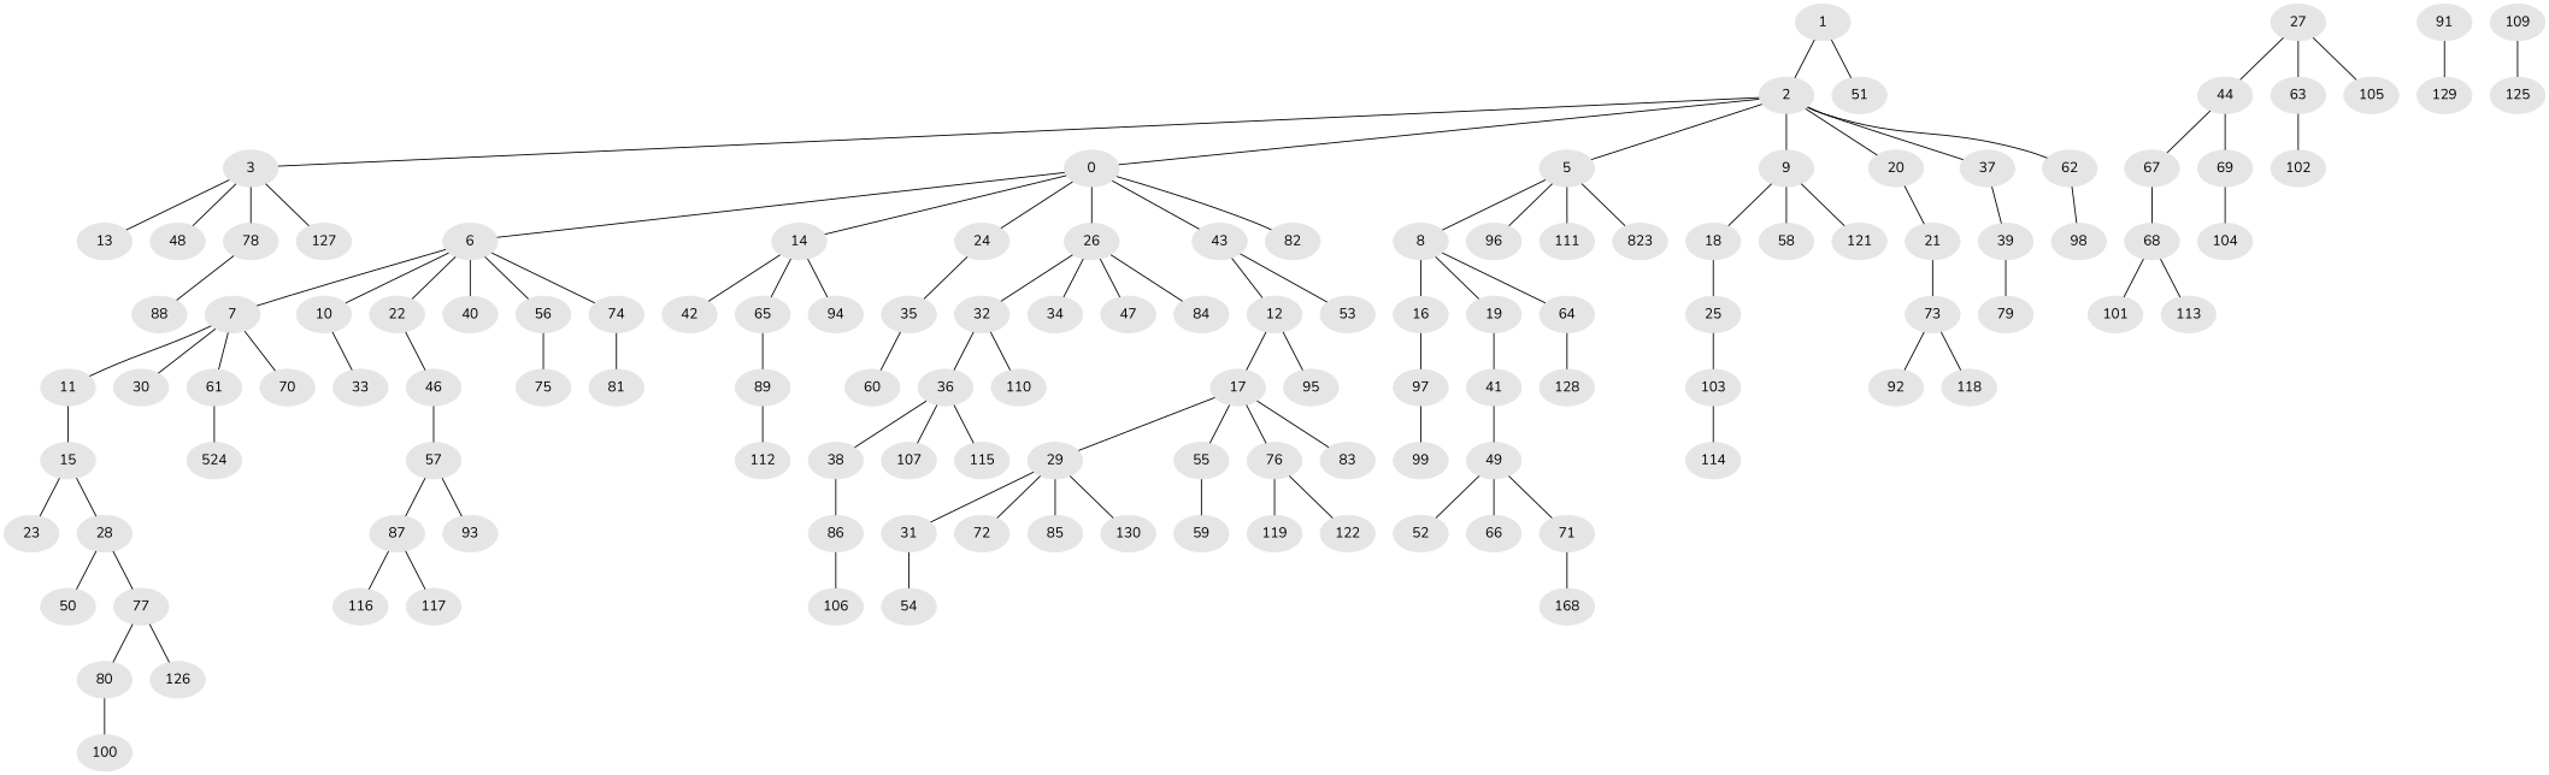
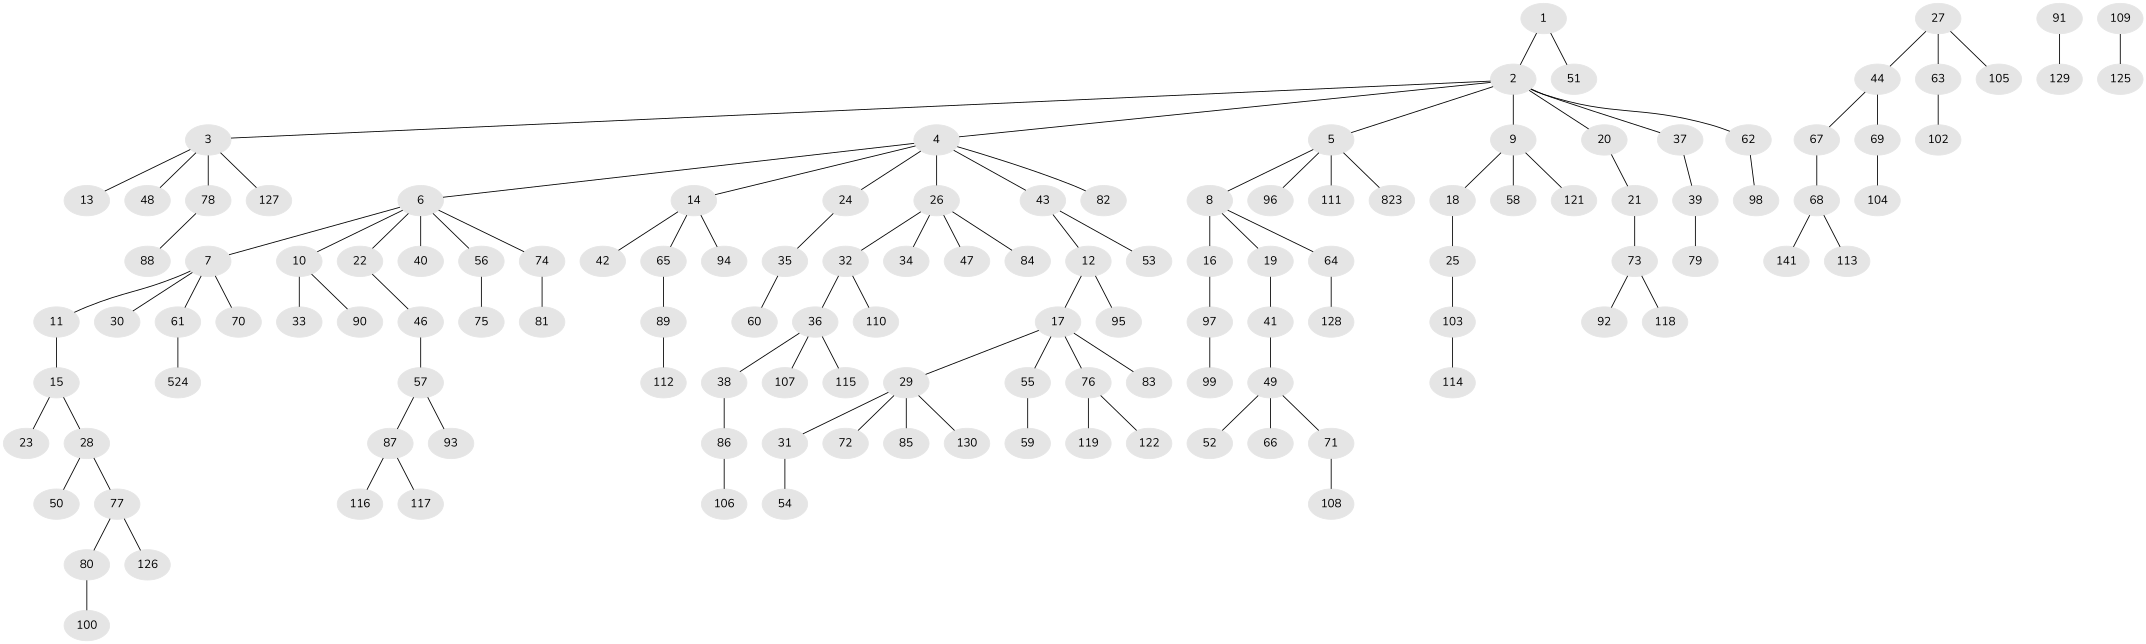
  graph {
    fontname=Nunito
    node [color=gray90 fontname=Nunito style=filled]
    edge [fontname=Nunito]
    1
    2
    51
    3
-   4 [label=0]
+   4
    5
    9
    20
    37
    62
    13
    48
    78
    127
    6
    14
    24
    26
    43
    82
    8
    96
    111
    n24 [label=823]
    18
    58
    121
    21
    39
    98
    27
    44
    63
    105
    88
    7
    10
    22
    40
    56
    74
    12
    17
    95
    42
    65
    94
    35
    32
    34
    47
    84
    53
    16
    19
    64
    11
    30
    61
    70
    33
+   90
    46
    75
    81
    15
    n67 [label=524]
    97
    41
    128
    25
    23
    28
    29
    55
    76
    83
    91
    129
    89
    50
    77
    99
    31
    72
    85
    n87 [label=130]
    59
    119
    122
    103
    49
    73
    109
    125
    92
    118
    57
    60
    114
    36
    110
    67
    69
    102
    80
    126
    54
    38
    107
    115
    86
    79
    106
    52
    66
    71
    68
    104
    87
    93
-   108 [label=168]
+   108
    116
    117
    112
-   101
+   101 [label=141]
    113
    100
    1 -- 2
    1 -- 51
    2 -- 3
    2 -- 4
    2 -- 5
    2 -- 9
    2 -- 20
    2 -- 37
    2 -- 62
    3 -- 13
    3 -- 48
    3 -- 78
    3 -- 127
    4 -- 6
    4 -- 14
    4 -- 24
    4 -- 26
    4 -- 43
    4 -- 82
    5 -- 8
    5 -- 96
    5 -- 111
    5 -- n24
    9 -- 18
    9 -- 58
    9 -- 121
    20 -- 21
    37 -- 39
    62 -- 98
    78 -- 88
    6 -- 7
    6 -- 10
    6 -- 22
    6 -- 40
    6 -- 56
    6 -- 74
    14 -- 42
    14 -- 65
    14 -- 94
    24 -- 35
    26 -- 32
    26 -- 34
    26 -- 47
    26 -- 84
    43 -- 12
    43 -- 53
    8 -- 16
    8 -- 19
    8 -- 64
    18 -- 25
    21 -- 73
    39 -- 79
    27 -- 44
    27 -- 63
    27 -- 105
    44 -- 67
    44 -- 69
    63 -- 102
    7 -- 11
    7 -- 30
    7 -- 61
    7 -- 70
    10 -- 33
+   10 -- 90
    22 -- 46
    56 -- 75
    74 -- 81
    12 -- 17
    12 -- 95
    17 -- 29
    17 -- 55
    17 -- 76
    17 -- 83
    65 -- 89
    35 -- 60
    32 -- 36
    32 -- 110
    16 -- 97
    19 -- 41
    64 -- 128
    11 -- 15
    61 -- n67
    46 -- 57
    15 -- 23
    15 -- 28
    97 -- 99
    41 -- 49
    25 -- 103
    28 -- 50
    28 -- 77
    29 -- 31
    29 -- 72
    29 -- 85
    29 -- n87
    55 -- 59
    76 -- 119
    76 -- 122
    91 -- 129
    89 -- 112
    77 -- 80
    77 -- 126
    31 -- 54
    103 -- 114
    49 -- 52
    49 -- 66
    49 -- 71
    73 -- 92
    73 -- 118
    109 -- 125
    57 -- 87
    57 -- 93
    36 -- 38
    36 -- 107
    36 -- 115
    67 -- 68
    69 -- 104
    80 -- 100
    38 -- 86
    86 -- 106
    71 -- 108
    68 -- 101
    68 -- 113
    87 -- 116
    87 -- 117
  }
